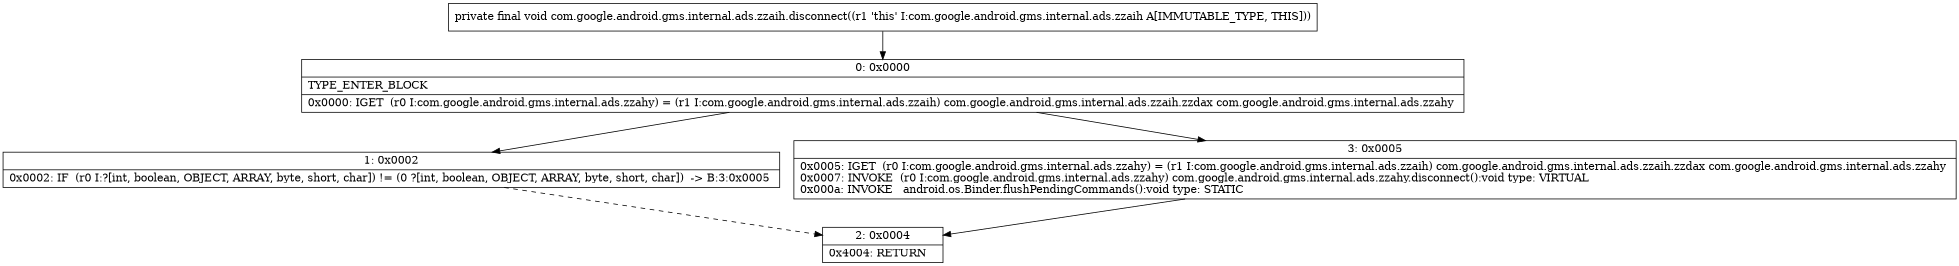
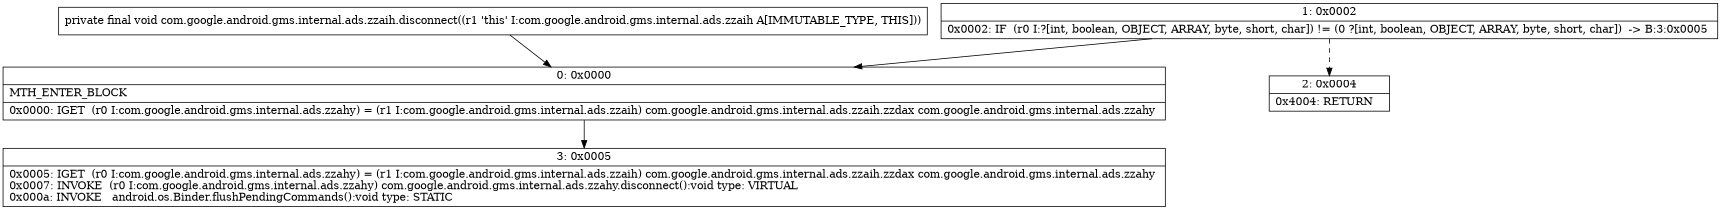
  digraph {
    node [shape=record]
-   n1 [label="{0\:\ 0x0000|TYPE_ENTER_BLOCK\l|0x0000: IGET  (r0 I:com.google.android.gms.internal.ads.zzahy) = (r1 I:com.google.android.gms.internal.ads.zzaih) com.google.android.gms.internal.ads.zzaih.zzdax com.google.android.gms.internal.ads.zzahy \l}"]
+   n1 [label="{0\:\ 0x0000|MTH_ENTER_BLOCK\l|0x0000: IGET  (r0 I:com.google.android.gms.internal.ads.zzahy) = (r1 I:com.google.android.gms.internal.ads.zzaih) com.google.android.gms.internal.ads.zzaih.zzdax com.google.android.gms.internal.ads.zzahy \l}"]
    n2 [label="{1\:\ 0x0002|0x0002: IF  (r0 I:?[int, boolean, OBJECT, ARRAY, byte, short, char]) != (0 ?[int, boolean, OBJECT, ARRAY, byte, short, char])  \-\> B:3:0x0005 \l}"]
    n3 [label="{3\:\ 0x0005|0x0005: IGET  (r0 I:com.google.android.gms.internal.ads.zzahy) = (r1 I:com.google.android.gms.internal.ads.zzaih) com.google.android.gms.internal.ads.zzaih.zzdax com.google.android.gms.internal.ads.zzahy \l0x0007: INVOKE  (r0 I:com.google.android.gms.internal.ads.zzahy) com.google.android.gms.internal.ads.zzahy.disconnect():void type: VIRTUAL \l0x000a: INVOKE   android.os.Binder.flushPendingCommands():void type: STATIC \l}"]
    n4 [label="{2\:\ 0x0004|0x4004: RETURN   \l}"]
    n5 [label="{private final void com.google.android.gms.internal.ads.zzaih.disconnect((r1 'this' I:com.google.android.gms.internal.ads.zzaih A[IMMUTABLE_TYPE, THIS])) }"]
-   n1 -> n2
+   n2 -> n1
    n1 -> n3
    n2 -> n4 [style=dashed]
-   n3 -> n4
    n5 -> n1
  }
